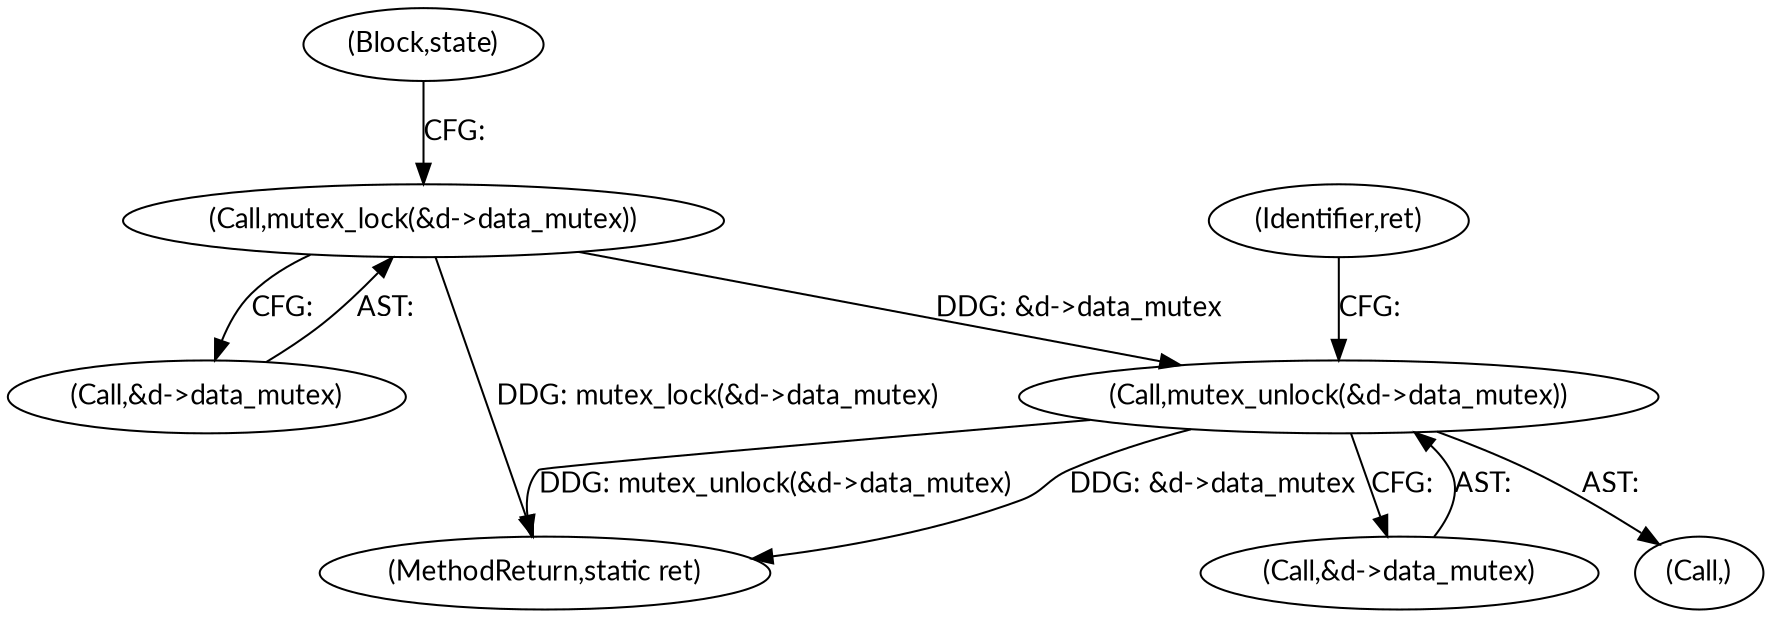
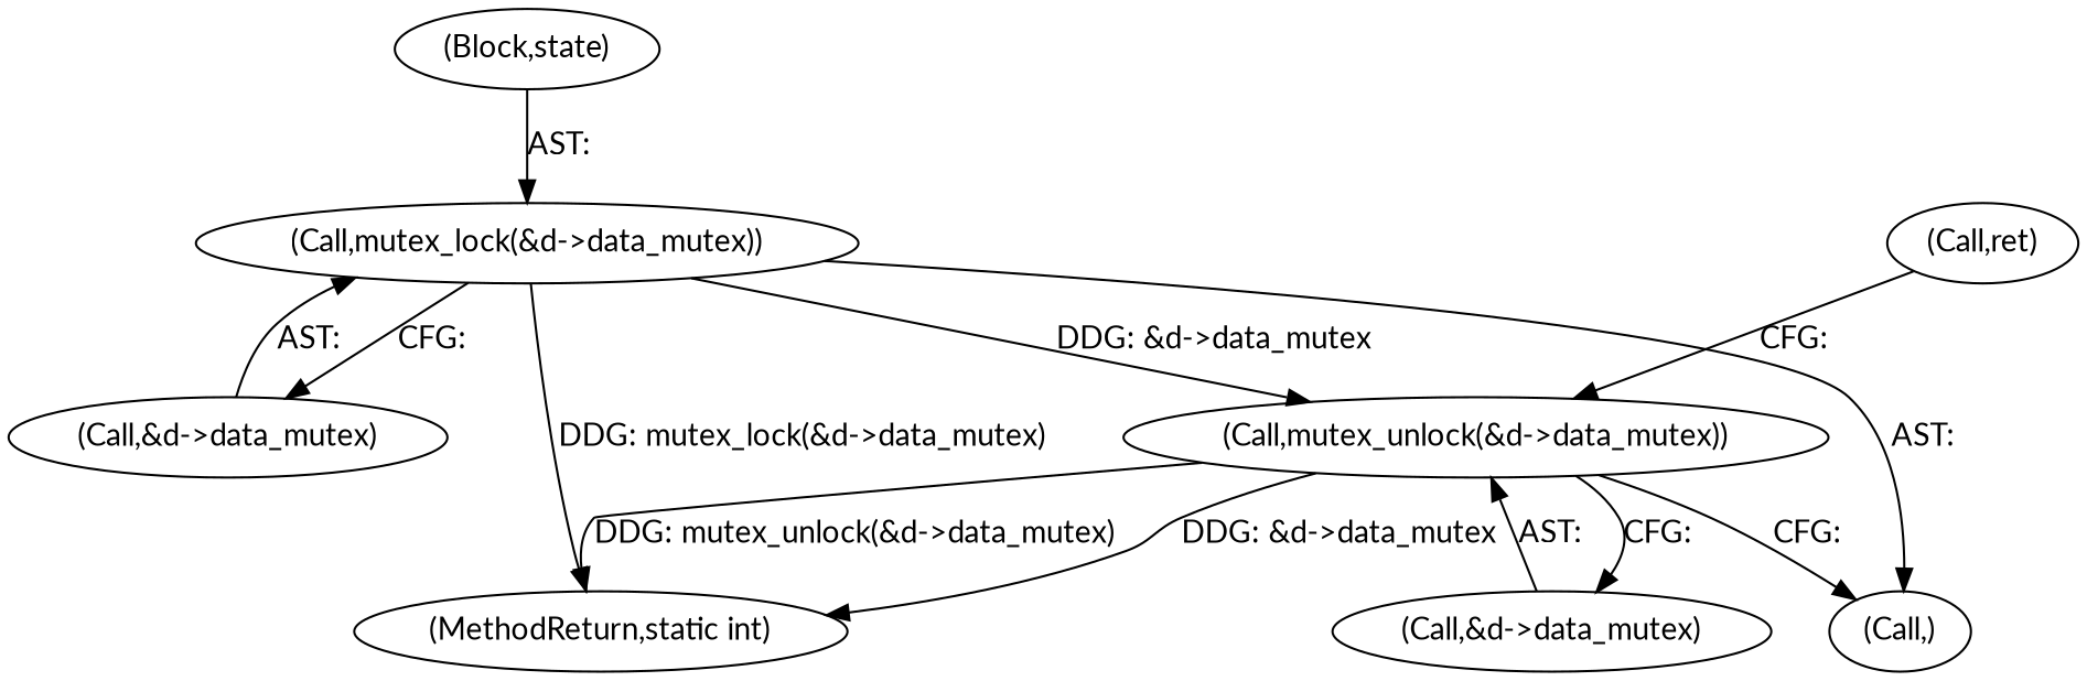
  digraph {
    fontname=Lato
    node [fontname=Lato]
    edge [fontname=Lato]
    n1 [label="(Call,mutex_lock(&d->data_mutex))"]
    n2 [label="(Call,mutex_unlock(&d->data_mutex))"]
    n3 [label="(Call,)"]
    n4 [label="(Call,&d->data_mutex)"]
-   n5 [label="(MethodReturn,static ret)"]
+   n5 [label="(MethodReturn,static int)"]
    n6 [label="(Call,&d->data_mutex)"]
    n7 [label="(Block,state)"]
-   n8 [label="(Identifier,ret)"]
+   n8 [label="(Call,ret)"]
    n1 -> n2 [label="DDG: &d->data_mutex"]
+   n1 -> n3 [label="AST: "]
    n1 -> n4 [label="CFG: "]
    n1 -> n5 [label="DDG: mutex_lock(&d->data_mutex)"]
-   n2 -> n3 [label="AST: "]
+   n2 -> n3 [label="CFG: "]
    n2 -> n5 [label="DDG: &d->data_mutex"]
    n2 -> n5 [label="DDG: mutex_unlock(&d->data_mutex)"]
    n2 -> n6 [label="CFG: "]
    n4 -> n1 [label="AST: "]
    n6 -> n2 [label="AST: "]
-   n7 -> n1 [label="CFG: "]
+   n7 -> n1 [label="AST: "]
    n8 -> n2 [label="CFG: "]
  }
